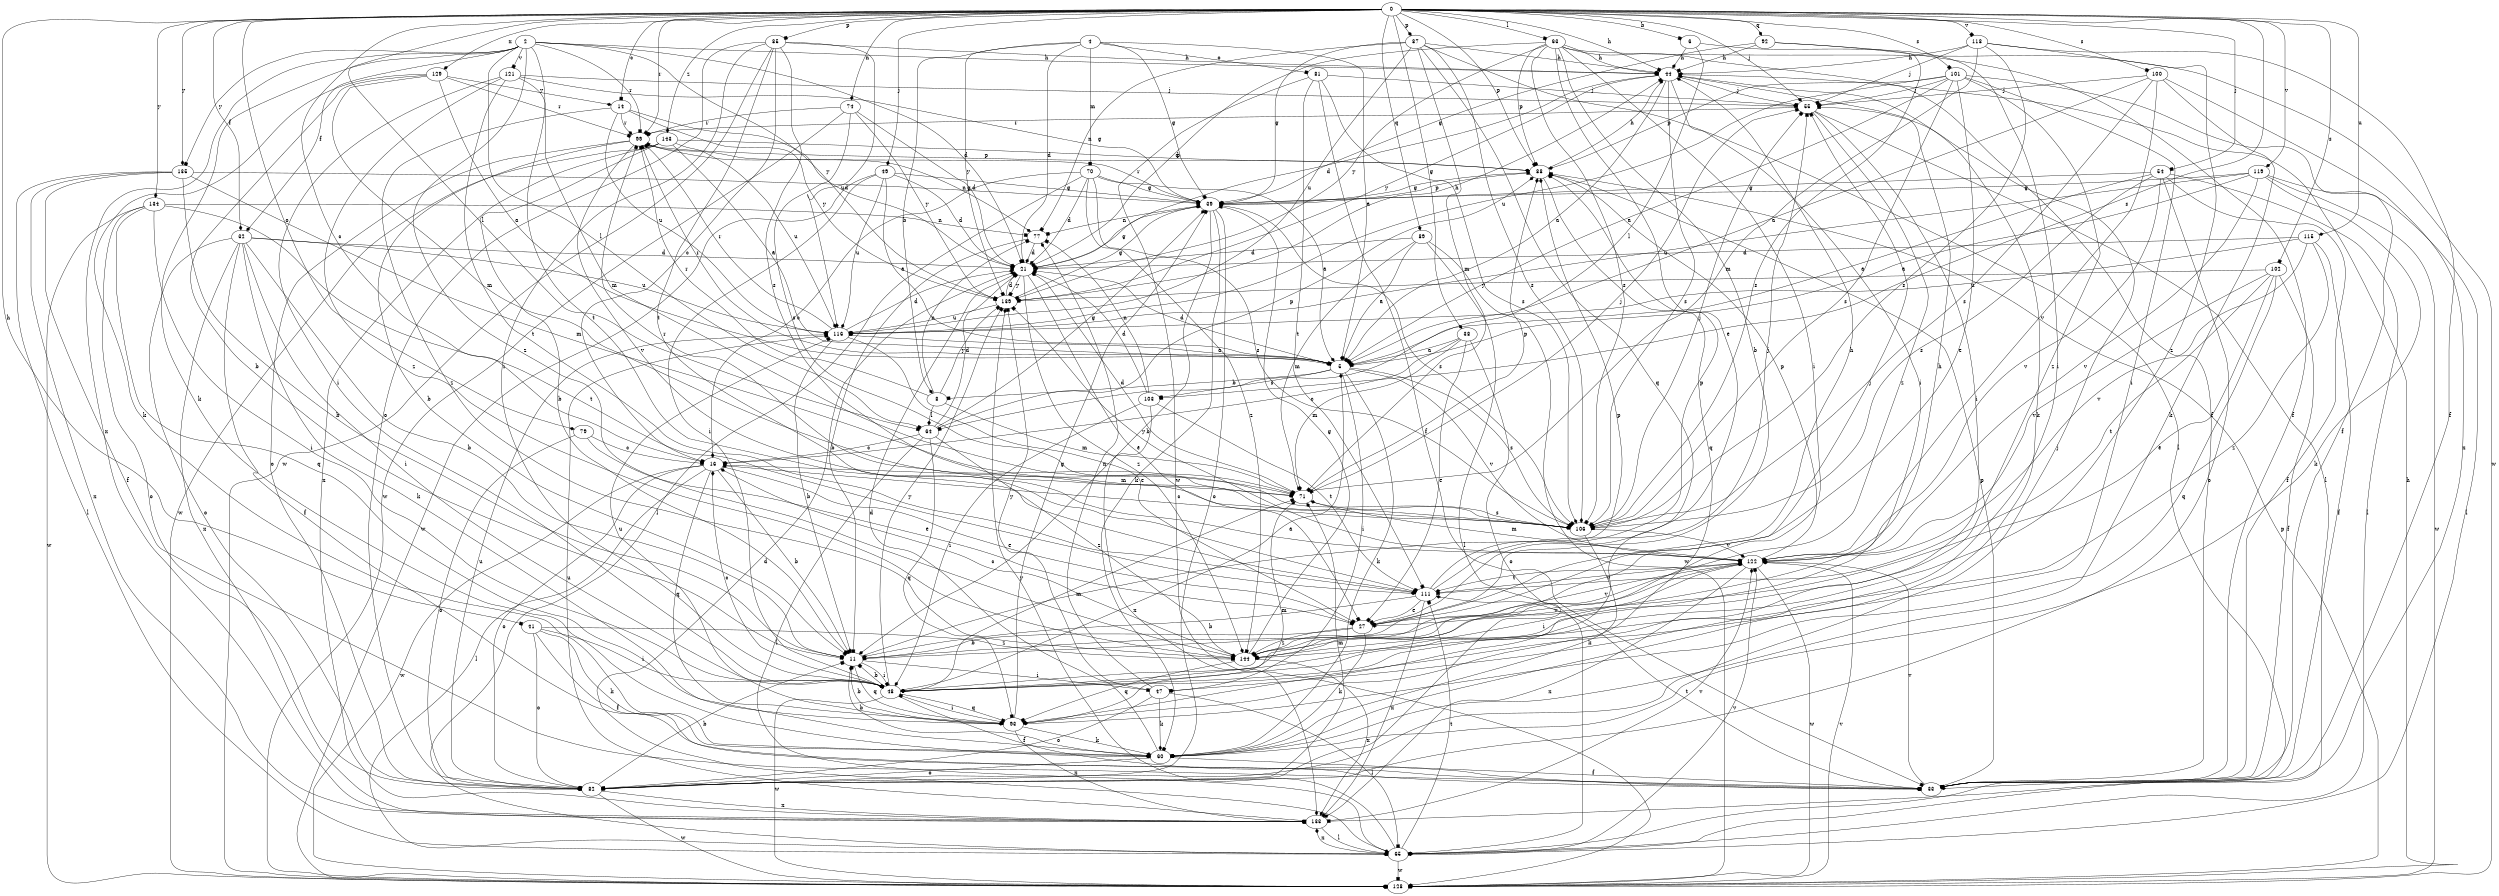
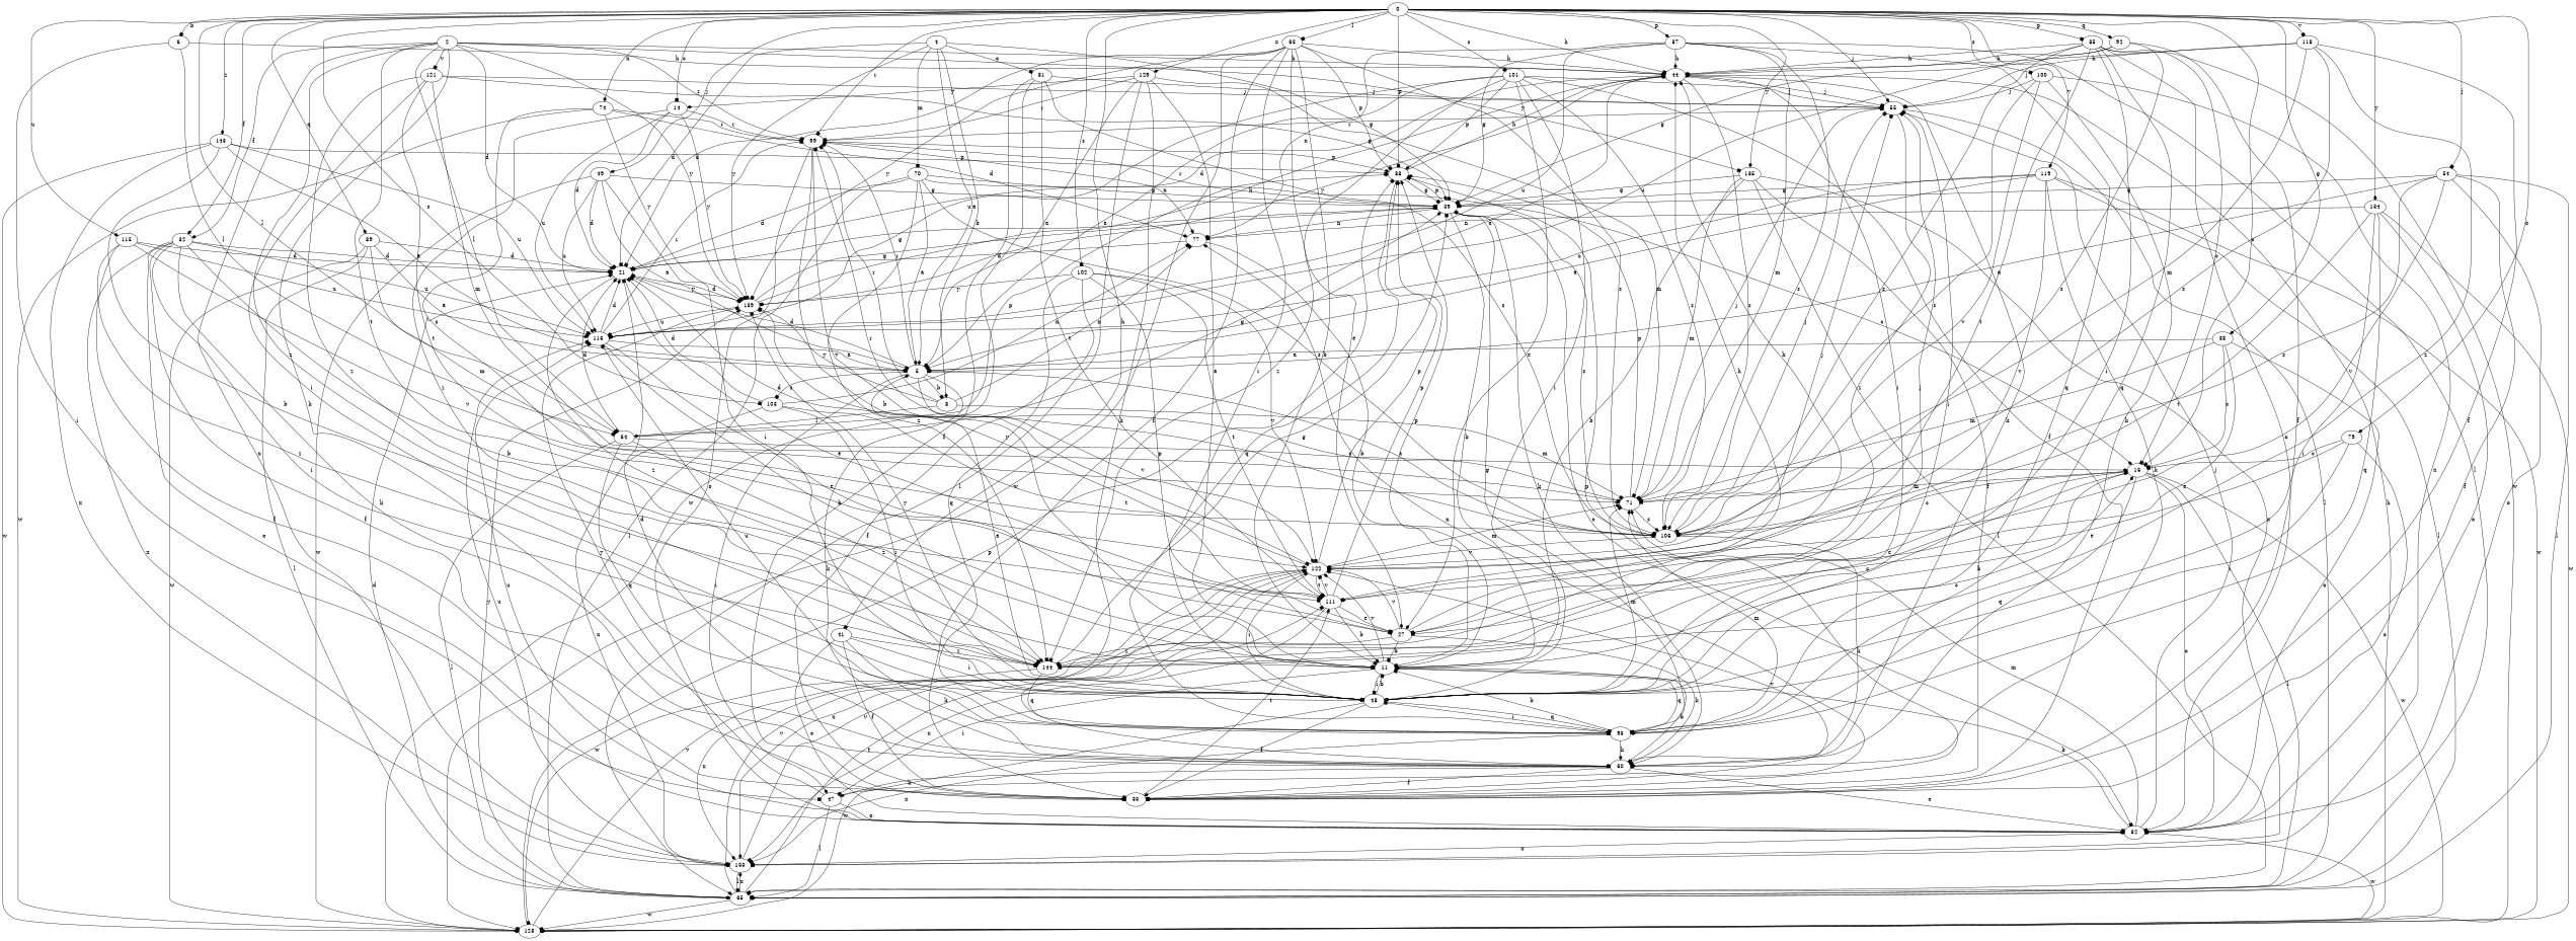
  strict digraph {
    edge [arrowhead=box]
    0
    6
    14
    16
    32
    38
    41
    44
    49
    54
    55
    63
    64
    74
    79
    85
    87
    88
    89
    92
    99
    100
    101
    102
    103
    115
    118
    119
    129
    134
    135
    143
    47
    21
    139
    144
    116
    71
    11
    93
    27
    65
    82
    128
    60
    133
    48
    33
    5
    106
    39
    122
    111
    77
    2
    121
    4
    8
    70
    81
    0 -> 6 [label=b]
    0 -> 14 [label=c]
    0 -> 16 [label=c]
    0 -> 32 [arrowhead=diamond label=f]
    0 -> 38 [arrowhead=diamond label=g]
    0 -> 41 [label=h]
    0 -> 44 [label=h]
    0 -> 49 [arrowhead=diamond label=j]
    0 -> 54 [label=j]
    0 -> 55 [arrowhead=diamond label=j]
    0 -> 63 [label=l]
    0 -> 64 [label=l]
    0 -> 74 [arrowhead=diamond label=n]
    0 -> 79 [arrowhead=diamond label=o]
    0 -> 85 [label=p]
    0 -> 87 [arrowhead=diamond label=p]
    0 -> 88 [label=p]
    0 -> 89 [arrowhead=diamond label=q]
    0 -> 92 [arrowhead=diamond label=q]
    0 -> 99 [label=r]
    0 -> 100 [label=s]
    0 -> 101 [label=s]
    0 -> 102 [label=s]
    0 -> 103 [label=s]
    0 -> 115 [arrowhead=diamond label=u]
    0 -> 118 [label=v]
    0 -> 119 [arrowhead=diamond label=v]
    0 -> 129 [arrowhead=diamond label=x]
    0 -> 134 [arrowhead=diamond label=y]
    0 -> 135 [arrowhead=diamond label=y]
    0 -> 143 [arrowhead=diamond label=z]
    6 -> 44 [arrowhead=diamond label=h]
    6 -> 64 [label=l]
    6 -> 47 [label=i]
    14 -> 99 [arrowhead=diamond label=r]
    14 -> 21 [arrowhead=diamond label=d]
    14 -> 139 [label=y]
    14 -> 144 [label=z]
    14 -> 116 [arrowhead=diamond label=u]
    16 -> 71 [label=m]
    16 -> 11 [label=b]
    16 -> 93 [arrowhead=diamond label=q]
    16 -> 27 [label=e]
    16 -> 65 [label=l]
    16 -> 82 [label=o]
    16 -> 128 [label=w]
    32 -> 21 [label=d]
    32 -> 116 [label=u]
    32 -> 11 [label=b]
    32 -> 82 [label=o]
    32 -> 60 [arrowhead=diamond label=k]
    32 -> 133 [label=x]
    32 -> 48 [label=i]
    32 -> 33 [label=f]
    38 -> 16 [label=c]
    38 -> 71 [arrowhead=diamond label=m]
    38 -> 27 [label=e]
    38 -> 82 [label=o]
    38 -> 5 [arrowhead=diamond label=a]
    41 -> 144 [label=z]
    41 -> 82 [arrowhead=diamond label=o]
    41 -> 60 [arrowhead=diamond label=k]
    41 -> 48 [arrowhead=diamond label=i]
    41 -> 33 [label=f]
    44 -> 55 [label=j]
    44 -> 21 [label=d]
    44 -> 139 [arrowhead=diamond label=y]
    44 -> 60 [arrowhead=diamond label=k]
    44 -> 48 [arrowhead=diamond label=i]
    44 -> 5 [label=a]
    44 -> 106 [arrowhead=diamond label=s]
    49 -> 21 [label=d]
    49 -> 116 [arrowhead=diamond label=u]
    49 -> 128 [label=w]
    49 -> 48 [arrowhead=diamond label=i]
    49 -> 5 [label=a]
    49 -> 39 [label=g]
    54 -> 65 [arrowhead=diamond label=l]
    54 -> 82 [label=o]
    54 -> 33 [label=f]
    54 -> 5 [label=a]
    54 -> 106 [label=s]
    54 -> 39 [arrowhead=diamond label=g]
    54 -> 122 [label=v]
    55 -> 99 [label=r]
    55 -> 144 [label=z]
    55 -> 65 [arrowhead=diamond label=l]
    55 -> 48 [arrowhead=diamond label=i]
    63 -> 44 [label=h]
    63 -> 88 [label=p]
    63 -> 21 [label=d]
    63 -> 139 [label=y]
    63 -> 11 [label=b]
    63 -> 27 [arrowhead=diamond label=e]
    63 -> 128 [label=w]
    63 -> 48 [arrowhead=diamond label=i]
    63 -> 33 [label=f]
    63 -> 106 [label=s]
    64 -> 16 [arrowhead=diamond label=c]
    64 -> 88 [arrowhead=diamond label=p]
    64 -> 21 [arrowhead=diamond label=d]
    64 -> 144 [arrowhead=diamond label=z]
    64 -> 93 [label=q]
    64 -> 65 [arrowhead=diamond label=l]
    64 -> 39 [arrowhead=diamond label=g]
    74 -> 99 [arrowhead=diamond label=r]
-   74 -> 21 [arrowhead=diamond label=d]
+   74 -> 77 [arrowhead=diamond label=d]
    74 -> 139 [label=y]
    74 -> 128 [arrowhead=diamond label=w]
    74 -> 106 [label=s]
    79 -> 16 [label=c]
    79 -> 27 [label=e]
    79 -> 82 [arrowhead=diamond label=o]
+   79 -> 48 [arrowhead=diamond label=i]
    85 -> 16 [label=c]
    85 -> 44 [arrowhead=diamond label=h]
    85 -> 116 [arrowhead=diamond label=u]
+   85 -> 93 [arrowhead=diamond label=q]
    85 -> 82 [label=o]
    85 -> 128 [arrowhead=diamond label=w]
    85 -> 48 [arrowhead=diamond label=i]
    85 -> 106 [arrowhead=diamond label=s]
    85 -> 111 [label=t]
    87 -> 44 [arrowhead=diamond label=h]
    87 -> 116 [label=u]
    87 -> 71 [label=m]
    87 -> 93 [label=q]
    87 -> 65 [arrowhead=diamond label=l]
    87 -> 106 [arrowhead=diamond label=s]
    87 -> 39 [label=g]
    87 -> 77 [label=n]
    88 -> 44 [arrowhead=diamond label=h]
    88 -> 93 [arrowhead=diamond label=q]
    88 -> 39 [label=g]
    89 -> 21 [arrowhead=diamond label=d]
    89 -> 71 [arrowhead=diamond label=m]
    89 -> 65 [arrowhead=diamond label=l]
    89 -> 128 [label=w]
    89 -> 5 [arrowhead=diamond label=a]
    92 -> 44 [label=h]
    92 -> 33 [label=f]
    92 -> 106 [arrowhead=diamond label=s]
    92 -> 39 [arrowhead=diamond label=g]
    99 -> 88 [arrowhead=diamond label=p]
    99 -> 11 [label=b]
    99 -> 82 [label=o]
    99 -> 122 [label=v]
    99 -> 77 [arrowhead=diamond label=n]
    100 -> 55 [arrowhead=diamond label=j]
    100 -> 60 [arrowhead=diamond label=k]
    100 -> 133 [label=x]
-   100 -> 5 [label=a]
    100 -> 106 [arrowhead=diamond label=s]
    100 -> 122 [label=v]
    101 -> 55 [label=j]
    101 -> 88 [arrowhead=diamond label=p]
    101 -> 144 [label=z]
    101 -> 116 [label=u]
    101 -> 27 [arrowhead=diamond label=e]
    101 -> 48 [arrowhead=diamond label=i]
    101 -> 33 [label=f]
    101 -> 5 [label=a]
    101 -> 106 [label=s]
    102 -> 139 [label=y]
    102 -> 93 [arrowhead=diamond label=q]
-   102 -> 27 [arrowhead=diamond label=e]
+   102 -> 27 [arrowhead=diamond label=p]
    102 -> 33 [arrowhead=diamond label=f]
    102 -> 122 [label=v]
    102 -> 111 [label=t]
    103 -> 21 [label=d]
    103 -> 133 [arrowhead=diamond label=x]
    103 -> 48 [arrowhead=diamond label=i]
    103 -> 111 [label=t]
    103 -> 77 [label=n]
    115 -> 21 [arrowhead=diamond label=d]
    115 -> 144 [arrowhead=diamond label=z]
    115 -> 116 [arrowhead=diamond label=u]
    115 -> 33 [arrowhead=diamond label=f]
    115 -> 122 [arrowhead=diamond label=v]
    118 -> 44 [arrowhead=diamond label=h]
    118 -> 55 [label=j]
    118 -> 144 [label=z]
    118 -> 71 [label=m]
    118 -> 33 [arrowhead=diamond label=f]
    118 -> 106 [label=s]
    119 -> 116 [label=u]
    119 -> 65 [label=l]
    119 -> 128 [arrowhead=diamond label=w]
    119 -> 60 [label=k]
    119 -> 5 [label=a]
    119 -> 39 [label=g]
    119 -> 122 [arrowhead=diamond label=v]
    129 -> 14 [arrowhead=diamond label=y]
    129 -> 99 [label=r]
    129 -> 71 [label=m]
-   129 -> 11 [label=b]
+   129 -> 11 [label=a]
+   129 -> 65 [arrowhead=diamond label=l]
    129 -> 60 [label=k]
    129 -> 5 [arrowhead=diamond label=a]
    134 -> 93 [arrowhead=diamond label=q]
    134 -> 82 [arrowhead=diamond label=o]
    134 -> 128 [arrowhead=diamond label=w]
    134 -> 48 [arrowhead=diamond label=i]
    134 -> 111 [arrowhead=diamond label=t]
    134 -> 77 [label=n]
    135 -> 71 [label=m]
    135 -> 11 [label=b]
    135 -> 65 [label=l]
    135 -> 133 [label=x]
    135 -> 33 [label=f]
    135 -> 39 [label=g]
    143 -> 88 [arrowhead=diamond label=p]
    143 -> 116 [arrowhead=diamond label=u]
    143 -> 11 [arrowhead=diamond label=b]
    143 -> 128 [arrowhead=diamond label=w]
    143 -> 133 [label=x]
    143 -> 5 [label=a]
    47 -> 139 [label=y]
    47 -> 65 [label=l]
    47 -> 82 [label=o]
-   47 -> 60 [arrowhead=diamond label=k]
+   60 -> 47 [arrowhead=diamond label=k]
    47 -> 77 [arrowhead=diamond label=n]
    21 -> 139 [label=y]
    21 -> 144 [arrowhead=diamond label=z]
    21 -> 27 [label=e]
    21 -> 39 [arrowhead=diamond label=g]
    139 -> 44 [label=h]
    139 -> 21 [label=d]
    139 -> 116 [arrowhead=diamond label=u]
    139 -> 39 [label=g]
    144 -> 16 [arrowhead=diamond label=c]
    144 -> 44 [arrowhead=diamond label=h]
    144 -> 55 [label=j]
    144 -> 93 [label=q]
    144 -> 133 [arrowhead=diamond label=x]
    144 -> 39 [label=g]
    116 -> 99 [label=r]
    116 -> 21 [arrowhead=diamond label=d]
    116 -> 11 [arrowhead=diamond label=b]
    116 -> 27 [label=e]
    116 -> 5 [arrowhead=diamond label=a]
    71 -> 55 [label=j]
    71 -> 88 [arrowhead=diamond label=p]
    71 -> 21 [arrowhead=diamond label=d]
    71 -> 106 [arrowhead=diamond label=s]
    11 -> 88 [arrowhead=diamond label=p]
    11 -> 47 [label=i]
    11 -> 93 [label=q]
    11 -> 48 [label=i]
    11 -> 122 [arrowhead=diamond label=v]
    93 -> 116 [label=u]
    93 -> 71 [arrowhead=diamond label=m]
    93 -> 11 [label=b]
    93 -> 60 [arrowhead=diamond label=k]
    93 -> 133 [label=x]
    93 -> 48 [label=i]
    93 -> 39 [label=g]
    27 -> 44 [arrowhead=diamond label=h]
    27 -> 144 [label=z]
    27 -> 11 [label=b]
    27 -> 60 [label=k]
    27 -> 122 [label=v]
    65 -> 21 [arrowhead=diamond label=d]
    65 -> 139 [arrowhead=diamond label=y]
    65 -> 128 [label=w]
    65 -> 133 [arrowhead=diamond label=x]
    65 -> 122 [label=v]
    65 -> 111 [label=t]
    82 -> 55 [label=j]
    82 -> 116 [label=u]
    82 -> 71 [arrowhead=diamond label=m]
    82 -> 11 [label=b]
    82 -> 128 [label=w]
    82 -> 133 [label=x]
    128 -> 44 [label=h]
    128 -> 88 [label=p]
    128 -> 122 [arrowhead=diamond label=v]
    60 -> 21 [label=d]
    60 -> 11 [arrowhead=diamond label=b]
    60 -> 82 [label=o]
    60 -> 33 [arrowhead=diamond label=f]
    133 -> 116 [label=u]
    133 -> 65 [label=l]
    133 -> 122 [arrowhead=diamond label=v]
    48 -> 16 [arrowhead=diamond label=c]
    48 -> 139 [label=y]
    48 -> 71 [label=m]
    48 -> 11 [label=b]
    48 -> 93 [label=q]
    48 -> 128 [arrowhead=diamond label=w]
    48 -> 33 [arrowhead=diamond label=f]
    48 -> 5 [arrowhead=diamond label=a]
    33 -> 88 [label=p]
    33 -> 122 [arrowhead=diamond label=v]
    33 -> 111 [arrowhead=diamond label=t]
    5 -> 99 [label=r]
    5 -> 103 [label=s]
    5 -> 47 [arrowhead=diamond label=i]
    5 -> 21 [label=d]
    5 -> 60 [arrowhead=diamond label=k]
    5 -> 106 [label=s]
    5 -> 122 [arrowhead=diamond label=v]
    5 -> 8 [label=b]
    106 -> 16 [label=c]
    106 -> 55 [label=j]
    106 -> 99 [label=r]
    106 -> 60 [arrowhead=diamond label=k]
    106 -> 122 [arrowhead=diamond label=v]
    39 -> 88 [label=p]
    39 -> 99 [label=r]
    39 -> 11 [arrowhead=diamond label=b]
    39 -> 82 [label=o]
    39 -> 60 [label=k]
    39 -> 106 [label=s]
    39 -> 77 [label=n]
    122 -> 88 [arrowhead=diamond label=p]
    122 -> 139 [label=y]
    122 -> 71 [arrowhead=diamond label=m]
    122 -> 128 [label=w]
    122 -> 133 [arrowhead=diamond label=x]
    122 -> 48 [arrowhead=diamond label=i]
    122 -> 111 [arrowhead=diamond label=t]
    111 -> 55 [label=j]
    111 -> 88 [arrowhead=diamond label=p]
    111 -> 11 [arrowhead=diamond label=b]
    111 -> 27 [label=e]
    111 -> 133 [label=x]
    111 -> 122 [label=v]
    77 -> 21 [arrowhead=diamond label=d]
    77 -> 11 [label=b]
    2 -> 32 [arrowhead=diamond label=f]
    2 -> 44 [label=h]
    2 -> 64 [label=l]
    2 -> 99 [label=r]
    2 -> 135 [label=y]
    2 -> 21 [label=d]
    2 -> 139 [label=y]
    2 -> 144 [arrowhead=diamond label=z]
    2 -> 60 [arrowhead=diamond label=k]
    2 -> 133 [arrowhead=diamond label=x]
    2 -> 111 [label=t]
    2 -> 121 [label=v]
    121 -> 55 [label=j]
    121 -> 144 [label=z]
    121 -> 71 [label=m]
    121 -> 48 [label=i]
    121 -> 39 [arrowhead=diamond label=g]
    121 -> 111 [arrowhead=diamond label=t]
    4 -> 21 [label=d]
    4 -> 139 [label=y]
    4 -> 5 [arrowhead=diamond label=a]
    4 -> 39 [label=g]
    4 -> 8 [arrowhead=diamond label=b]
    4 -> 70 [label=m]
    4 -> 81 [label=o]
    8 -> 64 [arrowhead=diamond label=l]
    8 -> 99 [label=r]
    8 -> 139 [label=y]
    8 -> 71 [label=m]
    8 -> 77 [label=n]
    70 -> 16 [arrowhead=diamond label=c]
    70 -> 21 [arrowhead=diamond label=d]
    70 -> 144 [label=z]
    70 -> 65 [arrowhead=diamond label=l]
    70 -> 5 [arrowhead=diamond label=a]
    70 -> 106 [arrowhead=diamond label=s]
    70 -> 39 [arrowhead=diamond label=g]
    81 -> 55 [arrowhead=diamond label=j]
    81 -> 128 [arrowhead=diamond label=w]
    81 -> 33 [label=f]
    81 -> 106 [arrowhead=diamond label=s]
    81 -> 111 [label=t]
  }
